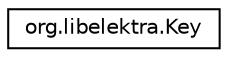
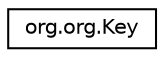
  digraph {
    rankdir=TB
-   n1 [color=black fillcolor=white fontname=Helvetica fontsize=10 height=0.2 label="org.libelektra.Key" shape=record style=filled width=0.4]
+   n1 [color=black fillcolor=white fontname=Helvetica fontsize=10 height=0.2 label="org.org.Key" shape=record style=filled width=0.4]
  }
